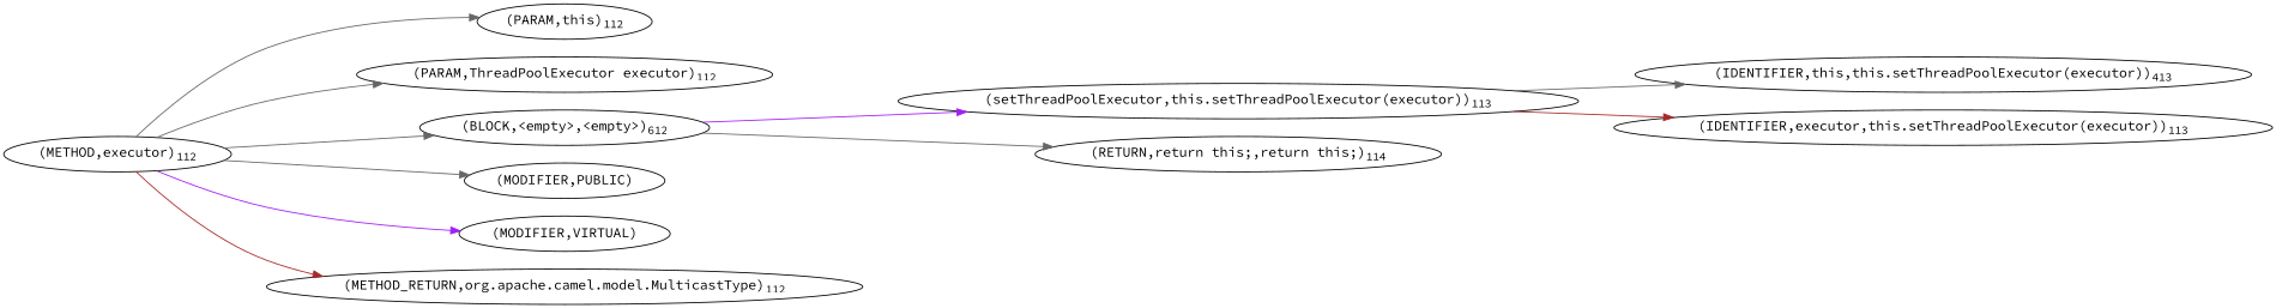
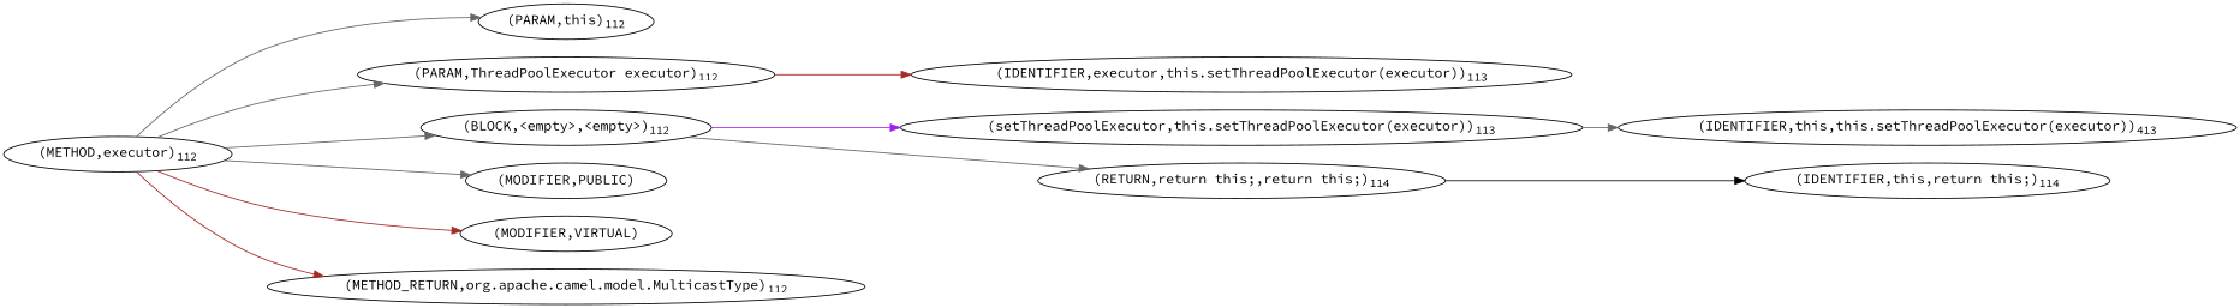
  digraph {
    fontname="Source Code Pro"
    rankdir=LR
    node [fontname="Source Code Pro"]
    edge [color=gray40 fontname="Source Code Pro"]
    n1 [label=<(METHOD,executor)<SUB>112</SUB>>]
    n2 [label=<(PARAM,this)<SUB>112</SUB>>]
    n3 [label=<(PARAM,ThreadPoolExecutor executor)<SUB>112</SUB>>]
-   n4 [label=<(BLOCK,&lt;empty&gt;,&lt;empty&gt;)<SUB>612</SUB>>]
+   n4 [label=<(BLOCK,&lt;empty&gt;,&lt;empty&gt;)<SUB>112</SUB>>]
    n5 [label=<(MODIFIER,PUBLIC)>]
    n6 [label=<(MODIFIER,VIRTUAL)>]
    n7 [label=<(METHOD_RETURN,org.apache.camel.model.MulticastType)<SUB>112</SUB>>]
    n8 [label=<(setThreadPoolExecutor,this.setThreadPoolExecutor(executor))<SUB>113</SUB>>]
    n9 [label=<(RETURN,return this;,return this;)<SUB>114</SUB>>]
    n10 [label=<(IDENTIFIER,this,this.setThreadPoolExecutor(executor))<SUB>413</SUB>>]
    n11 [label=<(IDENTIFIER,executor,this.setThreadPoolExecutor(executor))<SUB>113</SUB>>]
+   n12 [label=<(IDENTIFIER,this,return this;)<SUB>114</SUB>>]
    n1 -> n2
    n1 -> n3
    n1 -> n4
    n1 -> n5
-   n1 -> n6 [color=purple]
+   n1 -> n6 [color=brown]
    n1 -> n7 [color=brown]
    n4 -> n8 [color=purple]
    n4 -> n9
    n8 -> n10
-   n8 -> n11 [color=brown]
+   n3 -> n11 [color=brown]
+   n9 -> n12 [color=black]
  }
